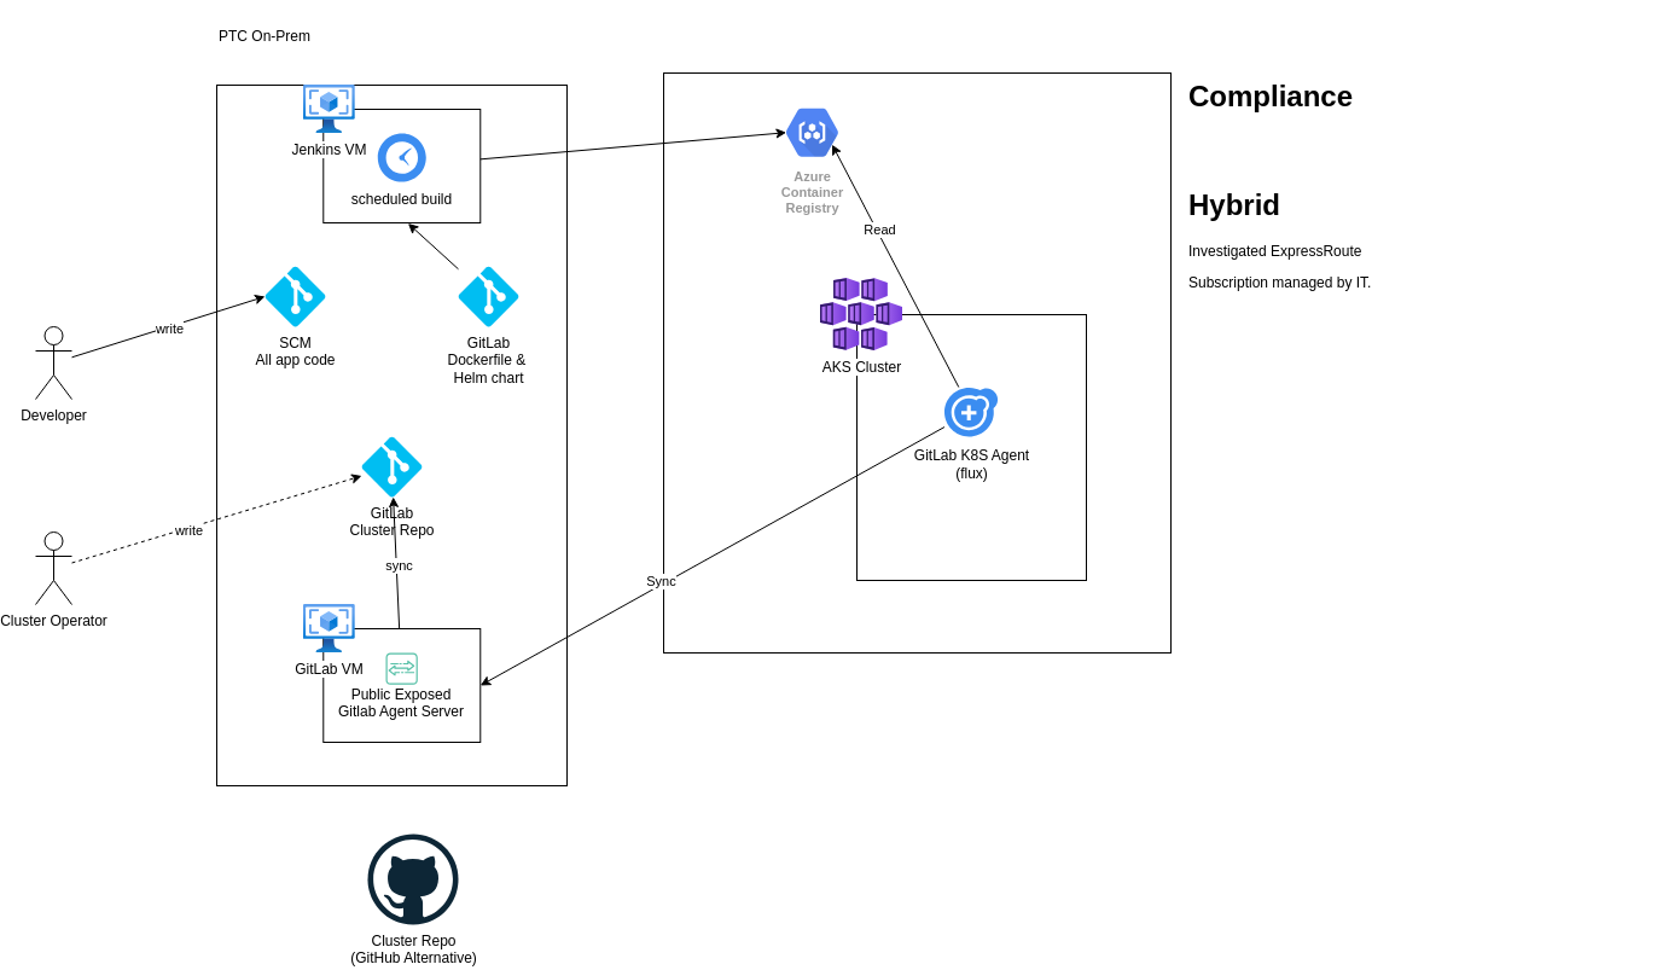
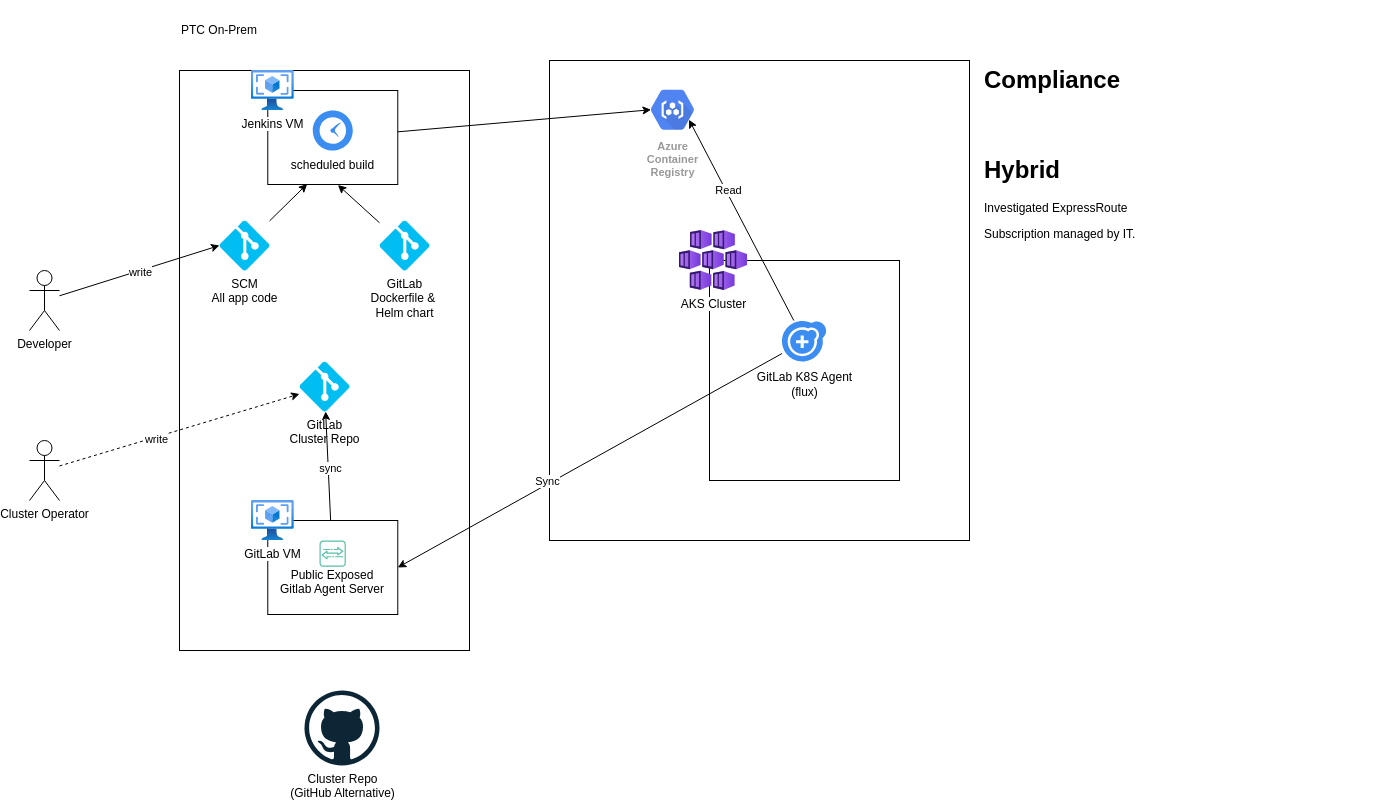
  <mxCell id="0" />
  <mxCell id="1" parent="0" />
  <mxCell id="2" value="" style="rounded=0;whiteSpace=wrap;html=1;" parent="1" vertex="1"><mxGeometry x="170" y="70" width="290" height="580" as="geometry" /></mxCell>
  <mxCell id="3" value="" style="rounded=0;whiteSpace=wrap;html=1;" parent="1" vertex="1"><mxGeometry x="540" y="60" width="420" height="480" as="geometry" /></mxCell>
  <mxCell id="4" value="PTC On-Prem" style="text;html=1;strokeColor=none;fillColor=none;align=center;verticalAlign=middle;whiteSpace=wrap;rounded=0;" parent="1" vertex="1"><mxGeometry x="170" y="20" width="80" height="20" as="geometry" /></mxCell>
  <mxCell id="5" style="edgeStyle=none;html=1;entryX=0.547;entryY=1.15;entryDx=0;entryDy=0;entryPerimeter=0;" parent="1" source="6" target="15" edge="1"><mxGeometry relative="1" as="geometry" /></mxCell>
  <mxCell id="6" value="GitLab&lt;br&gt;Dockerfile &amp;amp;&amp;nbsp;&lt;br&gt;Helm chart" style="verticalLabelPosition=bottom;html=1;verticalAlign=top;align=center;strokeColor=none;fillColor=#00BEF2;shape=mxgraph.azure.git_repository;" parent="1" vertex="1"><mxGeometry x="370" y="220" width="50" height="50" as="geometry" /></mxCell>
  <mxCell id="7" value="Azure&lt;br&gt;Container&lt;br&gt;Registry" style="html=1;fillColor=#5184F3;strokeColor=none;verticalAlign=top;labelPosition=center;verticalLabelPosition=bottom;align=center;spacingTop=-6;fontSize=11;fontStyle=1;fontColor=#999999;shape=mxgraph.gcp2.hexIcon;prIcon=container_registry" parent="1" vertex="1"><mxGeometry x="630" y="80" width="66" height="58.5" as="geometry" /></mxCell>
+ <mxCell id="8" style="edgeStyle=none;html=1;entryX=0.267;entryY=1.117;entryDx=0;entryDy=0;entryPerimeter=0;" parent="1" source="9" target="15" edge="1"><mxGeometry relative="1" as="geometry" /></mxCell>
  <mxCell id="9" value="SCM&lt;br&gt;All app code" style="verticalLabelPosition=bottom;html=1;verticalAlign=top;align=center;strokeColor=none;fillColor=#00BEF2;shape=mxgraph.azure.git_repository;" parent="1" vertex="1"><mxGeometry x="210" y="220" width="50" height="50" as="geometry" /></mxCell>
  <mxCell id="10" value="" style="group" parent="1" vertex="1" connectable="0"><mxGeometry x="241.71" y="70" width="146.57" height="114" as="geometry" /></mxCell>
  <mxCell id="11" value="" style="rounded=0;whiteSpace=wrap;html=1;" parent="10" vertex="1"><mxGeometry x="16.57" y="20" width="130" height="94" as="geometry" /></mxCell>
  <mxCell id="12" value="Jenkins VM" style="aspect=fixed;html=1;points=[];align=center;image;fontSize=12;image=img/lib/azure2/compute/VM_Images_Classic.svg;" parent="10" vertex="1"><mxGeometry width="43.13" height="40" as="geometry" /></mxCell>
  <mxCell id="13" value="" style="group" parent="10" vertex="1" connectable="0"><mxGeometry x="31.57" y="40" width="105" height="70" as="geometry" /></mxCell>
  <mxCell id="14" value="" style="html=1;aspect=fixed;strokeColor=none;shadow=0;align=center;verticalAlign=top;fillColor=#3B8DF1;shape=mxgraph.gcp2.clock" parent="13" vertex="1"><mxGeometry x="30" width="40" height="40" as="geometry" /></mxCell>
  <mxCell id="15" value="scheduled build" style="text;html=1;align=center;verticalAlign=middle;resizable=0;points=[];autosize=1;strokeColor=none;" parent="13" vertex="1"><mxGeometry x="-5" y="40" width="110" height="30" as="geometry" /></mxCell>
  <mxCell id="16" style="edgeStyle=none;html=1;entryX=0.175;entryY=0.5;entryDx=0;entryDy=0;entryPerimeter=0;" parent="1" source="11" target="7" edge="1"><mxGeometry relative="1" as="geometry" /></mxCell>
  <mxCell id="17" value="GitLab&lt;br&gt;Cluster Repo" style="verticalLabelPosition=bottom;html=1;verticalAlign=top;align=center;strokeColor=none;fillColor=#00BEF2;shape=mxgraph.azure.git_repository;" parent="1" vertex="1"><mxGeometry x="290" y="361" width="50" height="50" as="geometry" /></mxCell>
  <mxCell id="18" value="&lt;br&gt;&lt;br&gt;" style="rounded=0;whiteSpace=wrap;html=1;" parent="1" vertex="1"><mxGeometry x="700" y="260" width="190" height="220" as="geometry" /></mxCell>
  <mxCell id="19" value="AKS Cluster" style="aspect=fixed;html=1;points=[];align=center;image;fontSize=12;image=img/lib/azure2/compute/Kubernetes_Services.svg;" parent="1" vertex="1"><mxGeometry x="670" y="230" width="68" height="60" as="geometry" /></mxCell>
  <mxCell id="20" style="edgeStyle=none;html=1;entryX=0.75;entryY=0.67;entryDx=0;entryDy=0;entryPerimeter=0;" parent="1" source="23" target="7" edge="1"><mxGeometry relative="1" as="geometry" /></mxCell>
  <mxCell id="21" value="Read" style="edgeLabel;html=1;align=center;verticalAlign=middle;resizable=0;points=[];" parent="20" vertex="1" connectable="0"><mxGeometry x="0.286" y="-2" relative="1" as="geometry"><mxPoint as="offset" /></mxGeometry></mxCell>
  <mxCell id="22" value="Sync" style="edgeStyle=none;html=1;entryX=1;entryY=0.5;entryDx=0;entryDy=0;" parent="1" source="23" target="33" edge="1"><mxGeometry x="0.213" y="-2" relative="1" as="geometry"><mxPoint as="offset" /></mxGeometry></mxCell>
  <mxCell id="23" value="&lt;br&gt;&lt;br&gt;&lt;br&gt;GitLab K8S Agent&lt;br&gt;(flux)" style="html=1;aspect=fixed;strokeColor=none;shadow=0;align=center;verticalAlign=top;fillColor=#3B8DF1;shape=mxgraph.gcp2.replication_controller" parent="1" vertex="1"><mxGeometry x="772.47" y="320" width="45.05" height="41" as="geometry" /></mxCell>
  <mxCell id="24" style="edgeStyle=none;html=1;entryX=0;entryY=0.5;entryDx=0;entryDy=0;entryPerimeter=0;" parent="1" source="26" target="9" edge="1"><mxGeometry relative="1" as="geometry" /></mxCell>
  <mxCell id="25" value="write" style="edgeLabel;html=1;align=center;verticalAlign=middle;resizable=0;points=[];" parent="24" vertex="1" connectable="0"><mxGeometry x="0.004" y="-1" relative="1" as="geometry"><mxPoint as="offset" /></mxGeometry></mxCell>
  <mxCell id="26" value="Developer" style="shape=umlActor;verticalLabelPosition=bottom;verticalAlign=top;html=1;outlineConnect=0;" parent="1" vertex="1"><mxGeometry x="20" y="270" width="30" height="60" as="geometry" /></mxCell>
  <mxCell id="27" style="edgeStyle=none;html=1;dashed=1;" parent="1" source="29" target="17" edge="1"><mxGeometry relative="1" as="geometry" /></mxCell>
  <mxCell id="28" value="write" style="edgeLabel;html=1;align=center;verticalAlign=middle;resizable=0;points=[];" parent="27" vertex="1" connectable="0"><mxGeometry x="-0.199" y="-2" relative="1" as="geometry"><mxPoint as="offset" /></mxGeometry></mxCell>
  <mxCell id="29" value="Cluster Operator" style="shape=umlActor;verticalLabelPosition=bottom;verticalAlign=top;html=1;outlineConnect=0;" parent="1" vertex="1"><mxGeometry x="20" y="440" width="30" height="60" as="geometry" /></mxCell>
  <mxCell id="30" value="&lt;h1&gt;Compliance&lt;/h1&gt;&lt;p&gt;&lt;br&gt;&lt;/p&gt;" style="text;html=1;strokeColor=none;fillColor=none;spacing=5;spacingTop=-20;whiteSpace=wrap;overflow=hidden;rounded=0;" parent="1" vertex="1"><mxGeometry x="970" y="60" width="390" height="120" as="geometry" /></mxCell>
  <mxCell id="31" value="&lt;h1&gt;Hybrid&lt;/h1&gt;&lt;p&gt;Investigated ExpressRoute&lt;/p&gt;&lt;p&gt;Subscription managed by IT.&lt;br&gt;&lt;/p&gt;" style="text;html=1;strokeColor=none;fillColor=none;spacing=5;spacingTop=-20;whiteSpace=wrap;overflow=hidden;rounded=0;" parent="1" vertex="1"><mxGeometry x="970" y="150" width="190" height="120" as="geometry" /></mxCell>
  <mxCell id="32" value="" style="group" parent="1" vertex="1" connectable="0"><mxGeometry x="241.71" y="500" width="146.57" height="114" as="geometry" /></mxCell>
  <mxCell id="33" value="&lt;br&gt;&lt;br&gt;Public Exposed&lt;br&gt;Gitlab Agent Server" style="rounded=0;whiteSpace=wrap;html=1;" parent="32" vertex="1"><mxGeometry x="16.57" y="20" width="130" height="94" as="geometry" /></mxCell>
  <mxCell id="34" value="GitLab VM" style="aspect=fixed;html=1;points=[];align=center;image;fontSize=12;image=img/lib/azure2/compute/VM_Images_Classic.svg;" parent="32" vertex="1"><mxGeometry width="43.13" height="40" as="geometry" /></mxCell>
  <mxCell id="35" value="" style="outlineConnect=0;fontColor=#232F3E;gradientColor=none;fillColor=#56C0A7;strokeColor=none;dashed=0;verticalLabelPosition=bottom;verticalAlign=top;align=center;html=1;fontSize=12;fontStyle=0;aspect=fixed;shape=mxgraph.aws4.agent2;" parent="32" vertex="1"><mxGeometry x="68.29" y="40.0" width="26.29" height="26.29" as="geometry" /></mxCell>
  <mxCell id="36" style="edgeStyle=none;html=1;" parent="1" source="33" target="17" edge="1"><mxGeometry relative="1" as="geometry" /></mxCell>
  <mxCell id="37" value="sync" style="edgeLabel;html=1;align=center;verticalAlign=middle;resizable=0;points=[];" parent="36" vertex="1" connectable="0"><mxGeometry x="-0.043" y="-2" relative="1" as="geometry"><mxPoint as="offset" /></mxGeometry></mxCell>
  <mxCell id="38" value="Cluster Repo&lt;br&gt;(GitHub Alternative)" style="dashed=0;outlineConnect=0;html=1;align=center;labelPosition=center;verticalLabelPosition=bottom;verticalAlign=top;shape=mxgraph.weblogos.github" parent="1" vertex="1"><mxGeometry x="295" y="690" width="75" height="75" as="geometry" /></mxCell>
